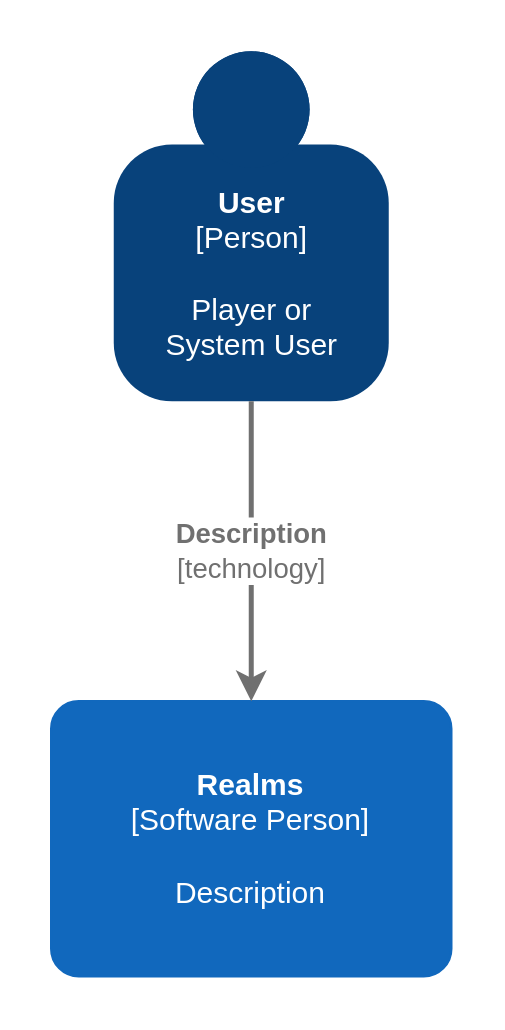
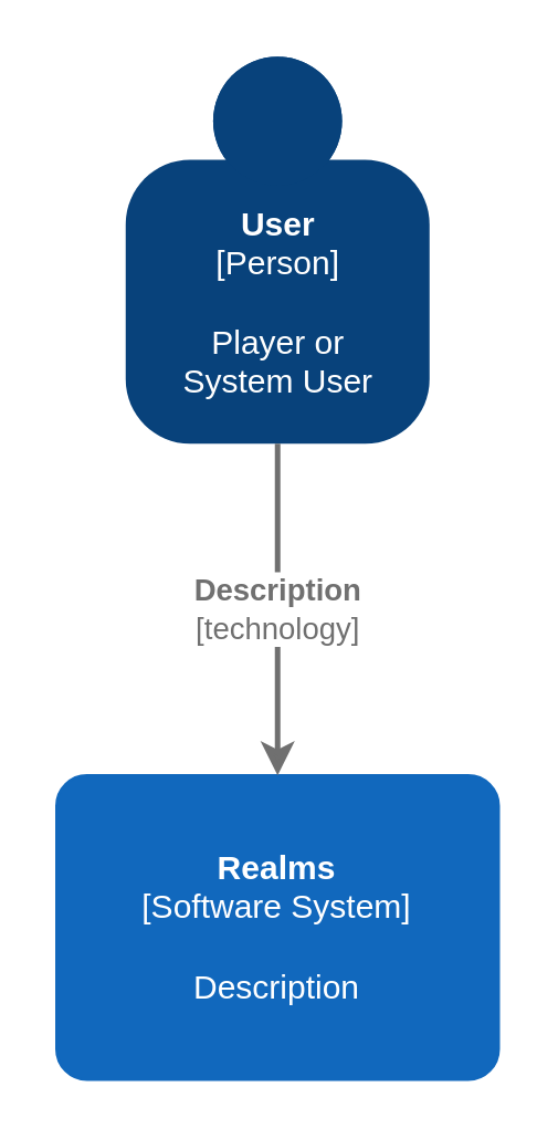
  <mxCell id="0" />
  <mxCell id="1" parent="0" />
  <mxCell id="2" value="&lt;b&gt;User&lt;/b&gt;&lt;div&gt;[Person]&lt;/div&gt;&lt;br&gt;&lt;div&gt;Player or &#10;System User&lt;/div&gt;" style="html=1;dashed=0;whitespace=wrap;fillColor=#08427b;strokeColor=none;fontColor=#ffffff;shape=mxgraph.c4.person;align=center;metaEdit=1;points=[[0.5,0,0],[1,0.5,0],[1,0.75,0],[0.75,1,0],[0.5,1,0],[0.25,1,0],[0,0.75,0],[0,0.5,0]];metaData={&quot;c4Type&quot;:{&quot;editable&quot;:false}};" parent="1" vertex="1"><mxGeometry x="45" y="20" width="110.0" height="140" as="geometry" /></mxCell>
- <mxCell id="3" value="&lt;b&gt;Realms&lt;/b&gt;&lt;div&gt;[Software Person]&lt;/div&gt;&lt;br&gt;&lt;div&gt;Description&lt;/div&gt;" style="rounded=1;whiteSpace=wrap;html=1;labelBackgroundColor=none;fillColor=#1168BD;fontColor=#ffffff;align=center;arcSize=10;strokeColor=#1168BD;metaEdit=1;metaData={&quot;c4Type&quot;:{&quot;editable&quot;:false}};points=[[0.25,0,0],[0.5,0,0],[0.75,0,0],[1,0.25,0],[1,0.5,0],[1,0.75,0],[0.75,1,0],[0.5,1,0],[0.25,1,0],[0,0.75,0],[0,0.5,0],[0,0.25,0]];" parent="1" vertex="1"><mxGeometry x="20" y="280" width="160" height="110.0" as="geometry" /></mxCell>
+ <mxCell id="3" value="&lt;b&gt;Realms&lt;/b&gt;&lt;div&gt;[Software System]&lt;/div&gt;&lt;br&gt;&lt;div&gt;Description&lt;/div&gt;" style="rounded=1;whiteSpace=wrap;html=1;labelBackgroundColor=none;fillColor=#1168BD;fontColor=#ffffff;align=center;arcSize=10;strokeColor=#1168BD;metaEdit=1;metaData={&quot;c4Type&quot;:{&quot;editable&quot;:false}};points=[[0.25,0,0],[0.5,0,0],[0.75,0,0],[1,0.25,0],[1,0.5,0],[1,0.75,0],[0.75,1,0],[0.5,1,0],[0.25,1,0],[0,0.75,0],[0,0.5,0],[0,0.25,0]];" parent="1" vertex="1"><mxGeometry x="20" y="280" width="160" height="110.0" as="geometry" /></mxCell>
  <mxCell id="4" value="&lt;div style=&quot;text-align: left&quot;&gt;&lt;div style=&quot;text-align: center&quot;&gt;&lt;b&gt;Description&lt;/b&gt;&lt;/div&gt;&lt;div style=&quot;text-align: center&quot;&gt;[technology]&lt;/div&gt;&lt;/div&gt;" style="edgeStyle=none;rounded=0;html=1;entryX=0.5;entryY=0;jettySize=auto;orthogonalLoop=1;strokeColor=#707070;strokeWidth=2;fontColor=#707070;jumpStyle=none;dashed=0;metaEdit=1;metaData={&quot;c4Type&quot;:{&quot;editable&quot;:false}};exitX=0.5;exitY=1;exitDx=0;exitDy=0;exitPerimeter=0;entryDx=0;entryDy=0;entryPerimeter=0;" parent="1" source="2" target="3" edge="1"><mxGeometry width="160" relative="1" as="geometry"><mxPoint x="5" y="320" as="sourcePoint" /><mxPoint x="165" y="320" as="targetPoint" /></mxGeometry></mxCell>
